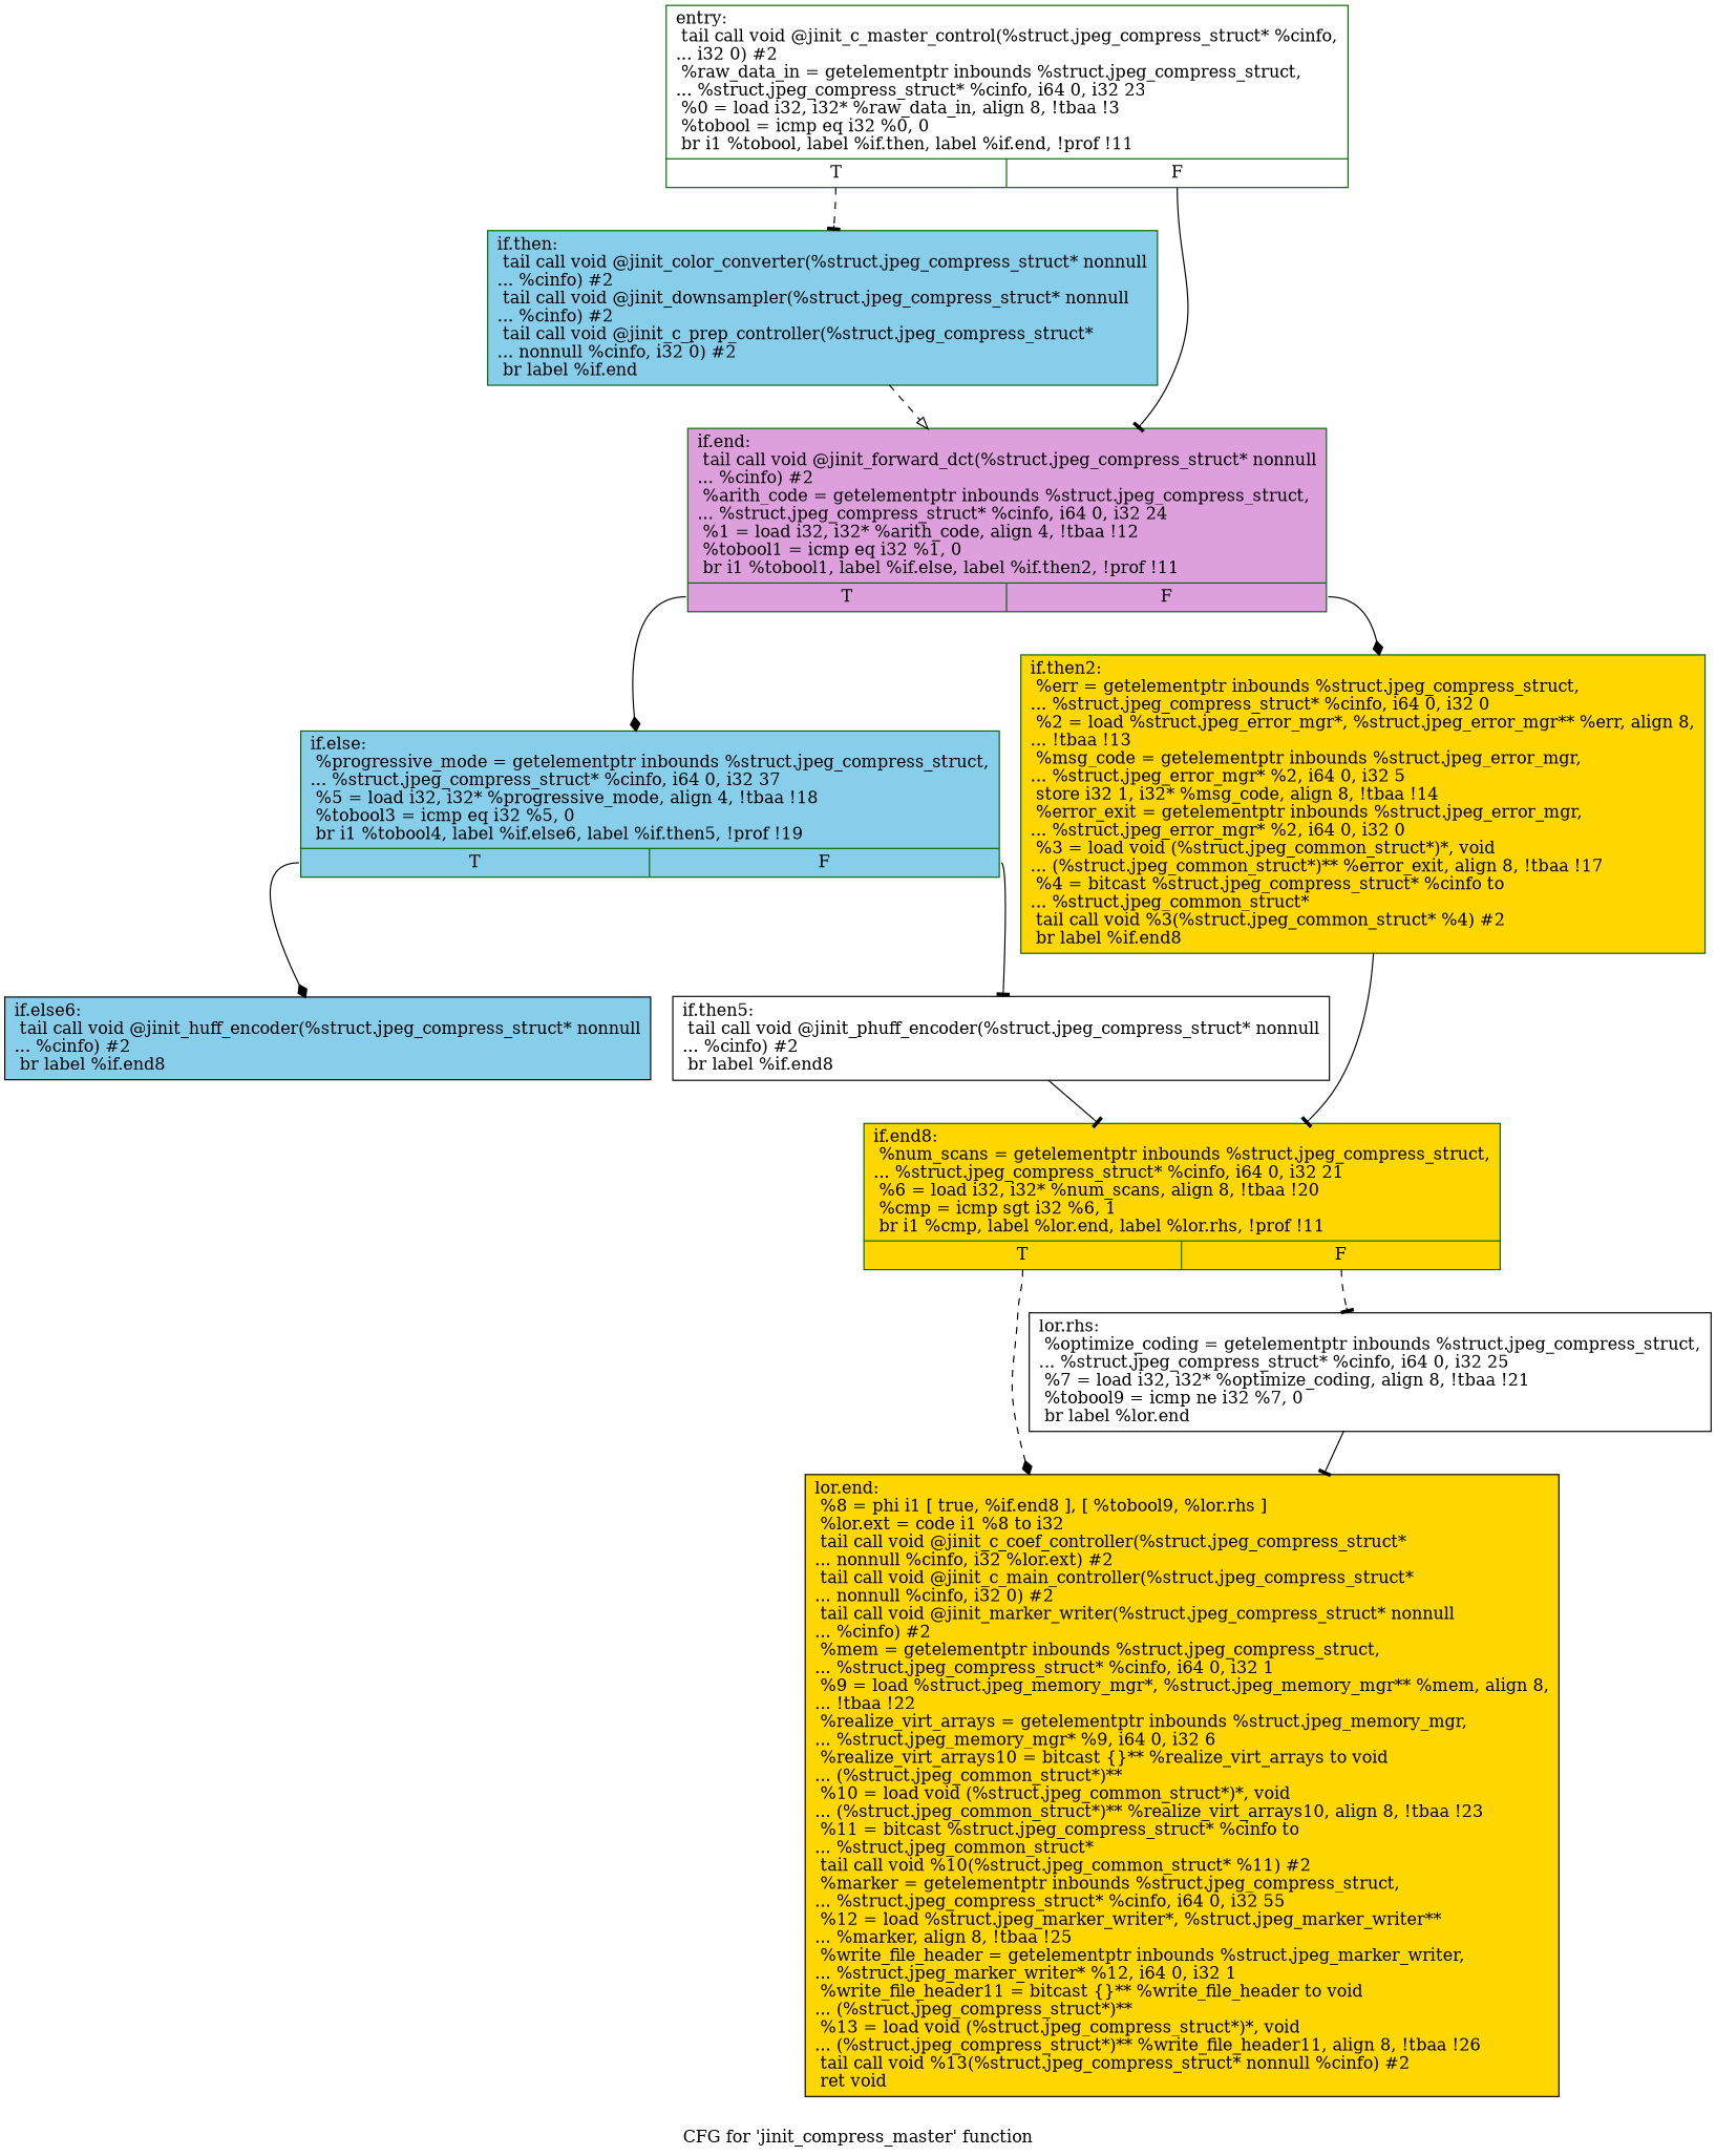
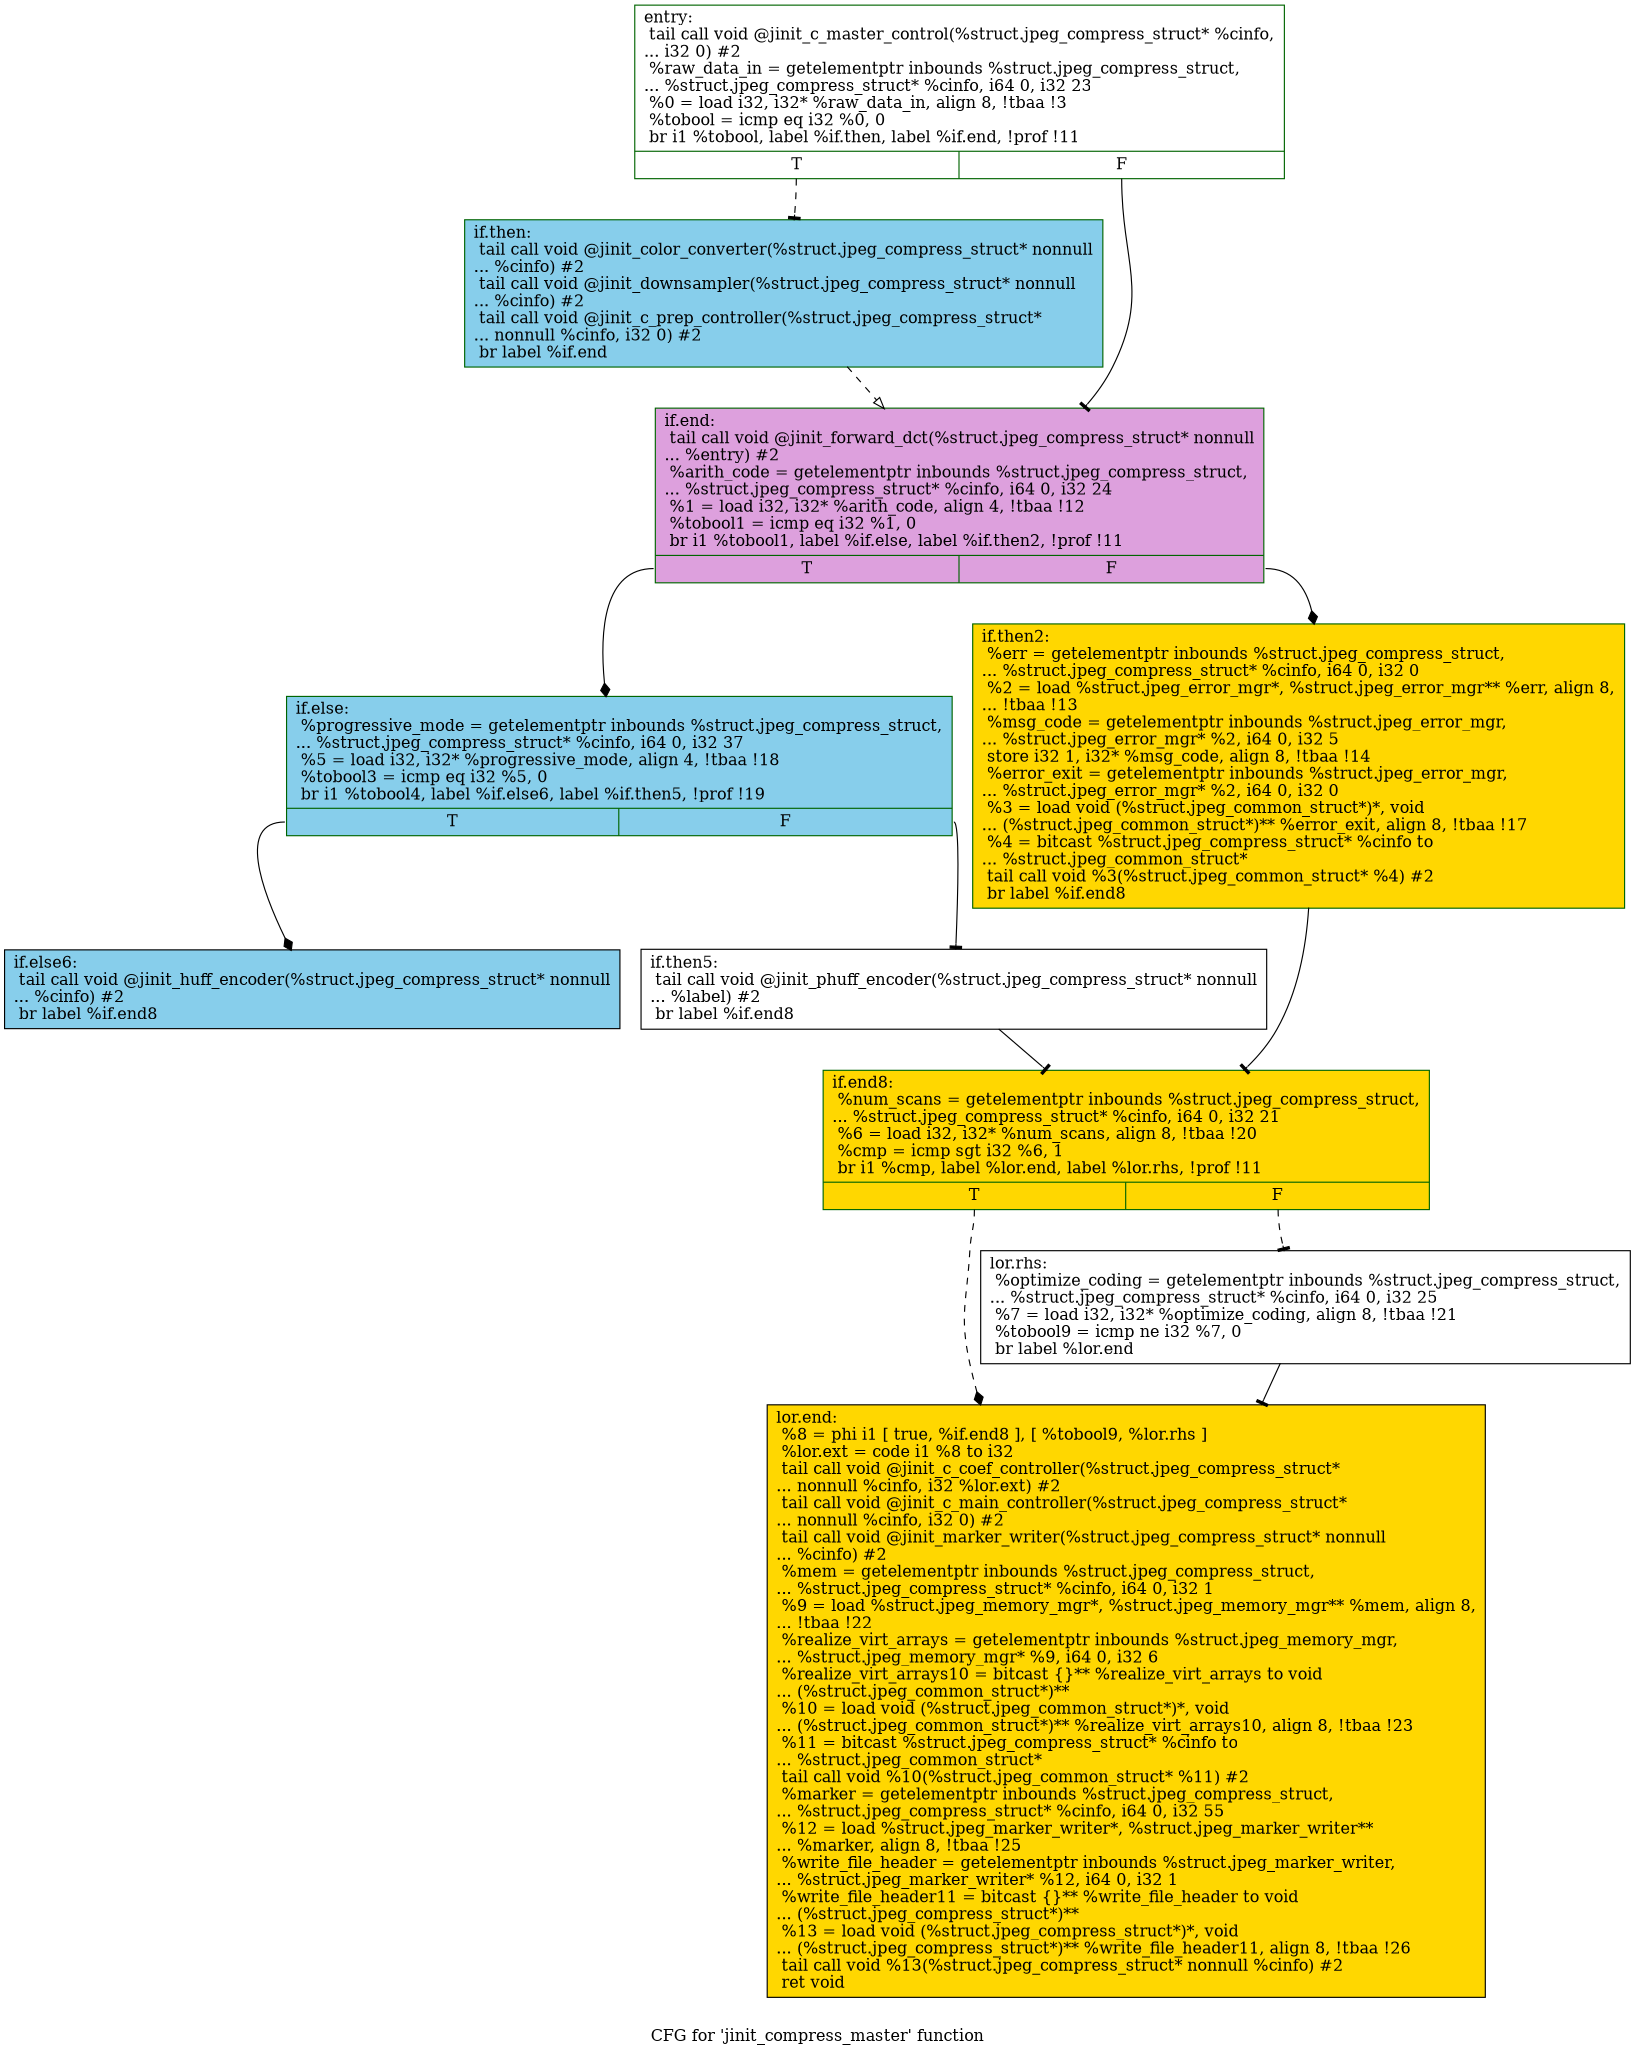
  digraph {
    label="CFG for 'jinit_compress_master' function"
    node [color=darkgreen fillcolor=white shape=record style=filled]
    edge [arrowhead=tee style=solid]
    n1 [label="{entry:\l  tail call void @jinit_c_master_control(%struct.jpeg_compress_struct* %cinfo,\l... i32 0) #2\l  %raw_data_in = getelementptr inbounds %struct.jpeg_compress_struct,\l... %struct.jpeg_compress_struct* %cinfo, i64 0, i32 23\l  %0 = load i32, i32* %raw_data_in, align 8, !tbaa !3\l  %tobool = icmp eq i32 %0, 0\l  br i1 %tobool, label %if.then, label %if.end, !prof !11\l|{<s0>T|<s1>F}}"]
    n2 [fillcolor=skyblue label="{if.then:                                          \l  tail call void @jinit_color_converter(%struct.jpeg_compress_struct* nonnull\l... %cinfo) #2\l  tail call void @jinit_downsampler(%struct.jpeg_compress_struct* nonnull\l... %cinfo) #2\l  tail call void @jinit_c_prep_controller(%struct.jpeg_compress_struct*\l... nonnull %cinfo, i32 0) #2\l  br label %if.end\l}"]
-   n3 [fillcolor=plum label="{if.end:                                           \l  tail call void @jinit_forward_dct(%struct.jpeg_compress_struct* nonnull\l... %cinfo) #2\l  %arith_code = getelementptr inbounds %struct.jpeg_compress_struct,\l... %struct.jpeg_compress_struct* %cinfo, i64 0, i32 24\l  %1 = load i32, i32* %arith_code, align 4, !tbaa !12\l  %tobool1 = icmp eq i32 %1, 0\l  br i1 %tobool1, label %if.else, label %if.then2, !prof !11\l|{<s0>T|<s1>F}}"]
+   n3 [fillcolor=plum label="{if.end:                                           \l  tail call void @jinit_forward_dct(%struct.jpeg_compress_struct* nonnull\l... %entry) #2\l  %arith_code = getelementptr inbounds %struct.jpeg_compress_struct,\l... %struct.jpeg_compress_struct* %cinfo, i64 0, i32 24\l  %1 = load i32, i32* %arith_code, align 4, !tbaa !12\l  %tobool1 = icmp eq i32 %1, 0\l  br i1 %tobool1, label %if.else, label %if.then2, !prof !11\l|{<s0>T|<s1>F}}"]
    n4 [fillcolor=skyblue label="{if.else:                                          \l  %progressive_mode = getelementptr inbounds %struct.jpeg_compress_struct,\l... %struct.jpeg_compress_struct* %cinfo, i64 0, i32 37\l  %5 = load i32, i32* %progressive_mode, align 4, !tbaa !18\l  %tobool3 = icmp eq i32 %5, 0\l  br i1 %tobool4, label %if.else6, label %if.then5, !prof !19\l|{<s0>T|<s1>F}}"]
    n5 [fillcolor=gold label="{if.then2:                                         \l  %err = getelementptr inbounds %struct.jpeg_compress_struct,\l... %struct.jpeg_compress_struct* %cinfo, i64 0, i32 0\l  %2 = load %struct.jpeg_error_mgr*, %struct.jpeg_error_mgr** %err, align 8,\l... !tbaa !13\l  %msg_code = getelementptr inbounds %struct.jpeg_error_mgr,\l... %struct.jpeg_error_mgr* %2, i64 0, i32 5\l  store i32 1, i32* %msg_code, align 8, !tbaa !14\l  %error_exit = getelementptr inbounds %struct.jpeg_error_mgr,\l... %struct.jpeg_error_mgr* %2, i64 0, i32 0\l  %3 = load void (%struct.jpeg_common_struct*)*, void\l... (%struct.jpeg_common_struct*)** %error_exit, align 8, !tbaa !17\l  %4 = bitcast %struct.jpeg_compress_struct* %cinfo to\l... %struct.jpeg_common_struct*\l  tail call void %3(%struct.jpeg_common_struct* %4) #2\l  br label %if.end8\l}"]
    n6 [color=black fillcolor=skyblue label="{if.else6:                                         \l  tail call void @jinit_huff_encoder(%struct.jpeg_compress_struct* nonnull\l... %cinfo) #2\l  br label %if.end8\l}"]
-   n7 [color=black label="{if.then5:                                         \l  tail call void @jinit_phuff_encoder(%struct.jpeg_compress_struct* nonnull\l... %cinfo) #2\l  br label %if.end8\l}"]
+   n7 [color=black label="{if.then5:                                         \l  tail call void @jinit_phuff_encoder(%struct.jpeg_compress_struct* nonnull\l... %label) #2\l  br label %if.end8\l}"]
    n8 [fillcolor=gold label="{if.end8:                                          \l  %num_scans = getelementptr inbounds %struct.jpeg_compress_struct,\l... %struct.jpeg_compress_struct* %cinfo, i64 0, i32 21\l  %6 = load i32, i32* %num_scans, align 8, !tbaa !20\l  %cmp = icmp sgt i32 %6, 1\l  br i1 %cmp, label %lor.end, label %lor.rhs, !prof !11\l|{<s0>T|<s1>F}}"]
    n9 [color=black fillcolor=gold label="{lor.end:                                          \l  %8 = phi i1 [ true, %if.end8 ], [ %tobool9, %lor.rhs ]\l  %lor.ext = code i1 %8 to i32\l  tail call void @jinit_c_coef_controller(%struct.jpeg_compress_struct*\l... nonnull %cinfo, i32 %lor.ext) #2\l  tail call void @jinit_c_main_controller(%struct.jpeg_compress_struct*\l... nonnull %cinfo, i32 0) #2\l  tail call void @jinit_marker_writer(%struct.jpeg_compress_struct* nonnull\l... %cinfo) #2\l  %mem = getelementptr inbounds %struct.jpeg_compress_struct,\l... %struct.jpeg_compress_struct* %cinfo, i64 0, i32 1\l  %9 = load %struct.jpeg_memory_mgr*, %struct.jpeg_memory_mgr** %mem, align 8,\l... !tbaa !22\l  %realize_virt_arrays = getelementptr inbounds %struct.jpeg_memory_mgr,\l... %struct.jpeg_memory_mgr* %9, i64 0, i32 6\l  %realize_virt_arrays10 = bitcast \{\}** %realize_virt_arrays to void\l... (%struct.jpeg_common_struct*)**\l  %10 = load void (%struct.jpeg_common_struct*)*, void\l... (%struct.jpeg_common_struct*)** %realize_virt_arrays10, align 8, !tbaa !23\l  %11 = bitcast %struct.jpeg_compress_struct* %cinfo to\l... %struct.jpeg_common_struct*\l  tail call void %10(%struct.jpeg_common_struct* %11) #2\l  %marker = getelementptr inbounds %struct.jpeg_compress_struct,\l... %struct.jpeg_compress_struct* %cinfo, i64 0, i32 55\l  %12 = load %struct.jpeg_marker_writer*, %struct.jpeg_marker_writer**\l... %marker, align 8, !tbaa !25\l  %write_file_header = getelementptr inbounds %struct.jpeg_marker_writer,\l... %struct.jpeg_marker_writer* %12, i64 0, i32 1\l  %write_file_header11 = bitcast \{\}** %write_file_header to void\l... (%struct.jpeg_compress_struct*)**\l  %13 = load void (%struct.jpeg_compress_struct*)*, void\l... (%struct.jpeg_compress_struct*)** %write_file_header11, align 8, !tbaa !26\l  tail call void %13(%struct.jpeg_compress_struct* nonnull %cinfo) #2\l  ret void\l}"]
    n10 [color=black label="{lor.rhs:                                          \l  %optimize_coding = getelementptr inbounds %struct.jpeg_compress_struct,\l... %struct.jpeg_compress_struct* %cinfo, i64 0, i32 25\l  %7 = load i32, i32* %optimize_coding, align 8, !tbaa !21\l  %tobool9 = icmp ne i32 %7, 0\l  br label %lor.end\l}"]
    n1 -> n2 [style=dashed tailport=s0]
    n1 -> n3 [tailport=s1]
    n2 -> n3 [arrowhead=onormal style=dashed]
    n3 -> n4 [arrowhead=diamond tailport=s0]
    n3 -> n5 [arrowhead=diamond tailport=s1]
    n4 -> n6 [arrowhead=diamond tailport=s0]
    n4 -> n7 [tailport=s1]
    n5 -> n8
    n7 -> n8
    n8 -> n9 [arrowhead=diamond style=dashed tailport=s0]
    n8 -> n10 [style=dashed tailport=s1]
    n10 -> n9
  }
